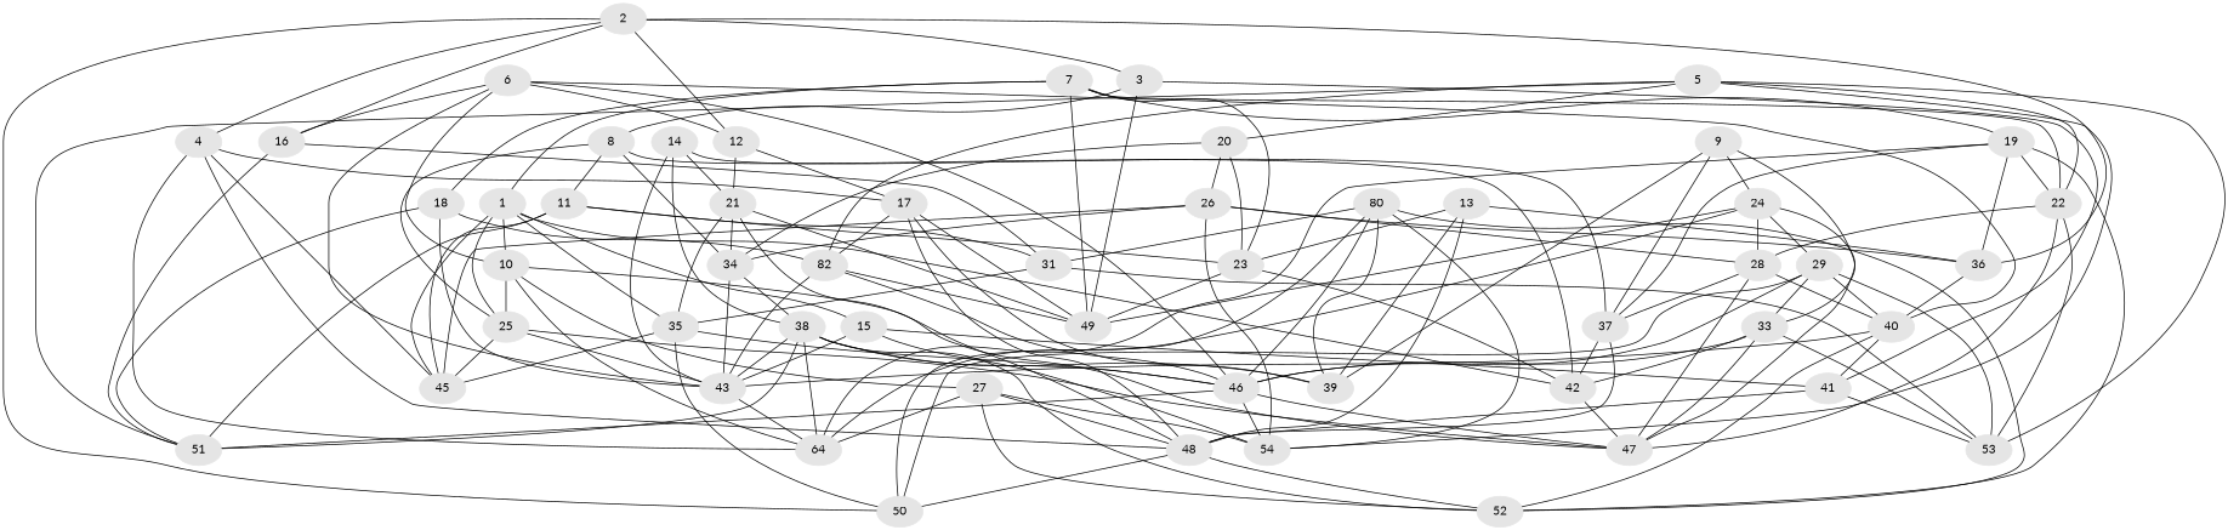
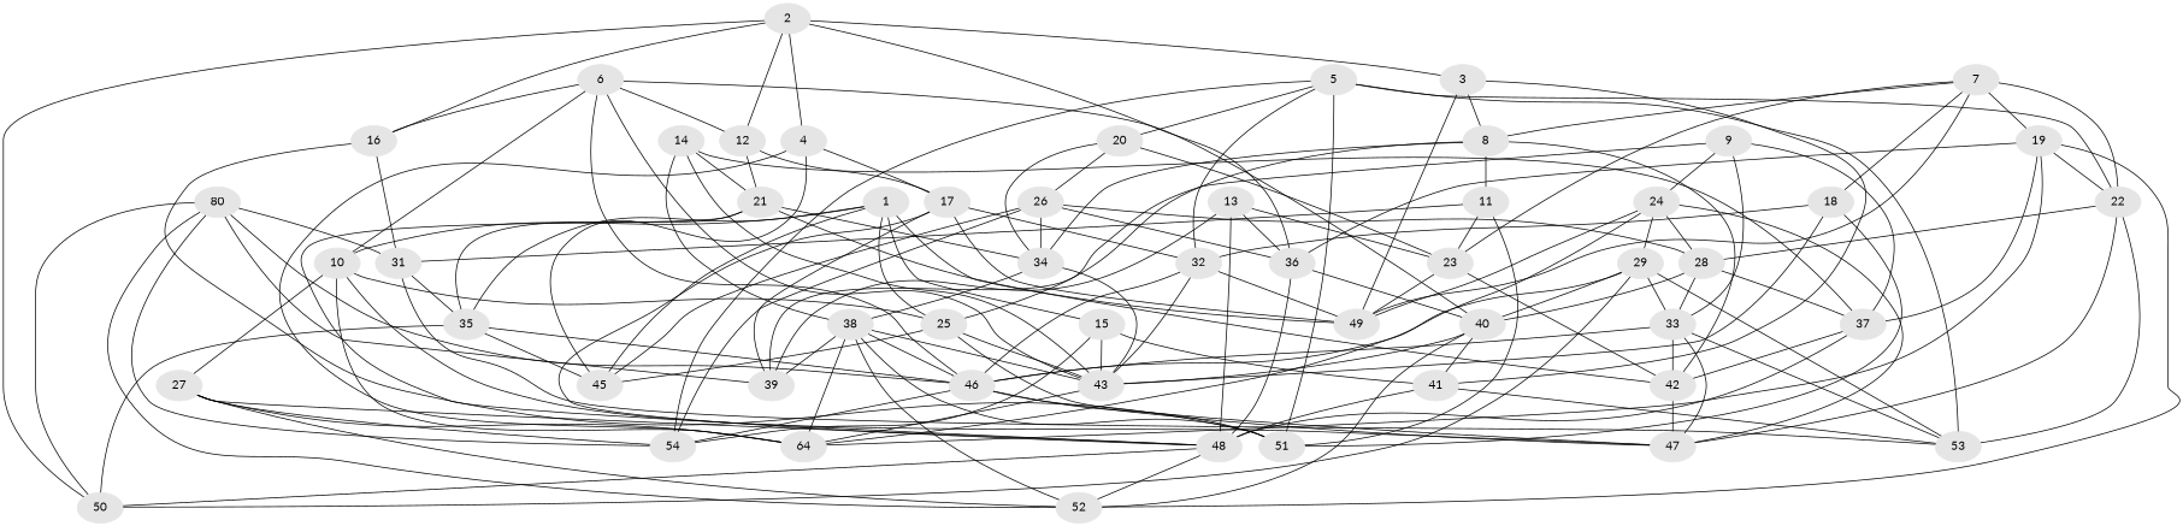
  graph {
    fontname=Lato
    node [color=gray90 fontname=Lato style=filled]
    edge [fontname=Lato weight=1.0]
    1
    10
    15
    25
    35
    42
    45
    n8 [label=64]
    27
    47
    41
    54
    43
    50
    46
    2
    3
    4
    12
    16
    36
    8
    49
    17
    21
    51
    31
    40
    48
    11
    34
    53
-   32 [label=82]
+   32
    39
    5
    20
    22
    23
    26
    28
    6
    52
    7
    18
    19
    37
    38
    9
    24
    33
    29
    13
    14
    n54 [label=80]
    1 -- 10
    1 -- 15
    1 -- 25
    1 -- 35
    1 -- 42
    1 -- 45
    10 -- 25
    10 -- n8
    10 -- 27
    10 -- 47
    15 -- 41
    15 -- 54
    15 -- 43
    25 -- 45
    25 -- 47
    25 -- 43
    35 -- 45
    35 -- 50
    35 -- 46
    42 -- 47
    27 -- n8 [weight=2.0]
    27 -- 54
    27 -- 48
    27 -- 52
    41 -- 48 [weight=2.0]
    41 -- 53
    43 -- n8
    46 -- 47
    46 -- 54
    46 -- 51
    2 -- 50
    2 -- 3
    2 -- 4
    2 -- 12
    2 -- 16
    2 -- 36
    3 -- 41
    3 -- 8
    3 -- 49
    4 -- 45
    4 -- n8
    4 -- 17
    12 -- 17
    12 -- 21
    16 -- 51
    16 -- 31
    36 -- 40
-   4 -- 48
+   36 -- 48
    8 -- 25
    8 -- 42
    8 -- 11
    8 -- 34
    17 -- 49
    17 -- 48
    17 -- 32
    17 -- 39
    21 -- 35
    21 -- 49
    21 -- 48
    21 -- 34
    31 -- 35
    31 -- 53
    40 -- 41
    40 -- 43
    40 -- 52
    48 -- 50
    48 -- 52
-   11 -- 45
    11 -- 51
    11 -- 31
    11 -- 23
    34 -- 43
    34 -- 38
    32 -- 43
    32 -- 46
    32 -- 49
    5 -- 54
    5 -- 51
    5 -- 53
    5 -- 32
    5 -- 20
    5 -- 22
    20 -- 34
    20 -- 23
    20 -- 26
    22 -- 47
    22 -- 53
    22 -- 28
    23 -- 42
    23 -- 49
    26 -- 45
    26 -- 54
    26 -- 36
    26 -- 34
    26 -- 28
-   28 -- 47
+   28 -- 33
    28 -- 40
    28 -- 37
    6 -- 10
    6 -- 43
    6 -- 46
    6 -- 12
    6 -- 16
    6 -- 40
-   7 -- 1
+   7 -- 8
    7 -- 49
    7 -- 22
    7 -- 23
    7 -- 18
    7 -- 19
    18 -- 43
    18 -- 51
    18 -- 32
    19 -- n8
    19 -- 36
    19 -- 22
    19 -- 52
    19 -- 37
    37 -- 42
    37 -- 48
    38 -- n8
    38 -- 43
    38 -- 46
    38 -- 51
    38 -- 39
    38 -- 52
    9 -- 39
    9 -- 37
    9 -- 24
    9 -- 33
    24 -- n8
    24 -- 47
    24 -- 49
    24 -- 28
    24 -- 29
    33 -- 42
    33 -- 47
    33 -- 46
    33 -- 53
    29 -- 50
    29 -- 46
    29 -- 40
    29 -- 53
    29 -- 33
    13 -- 36
    13 -- 48
    13 -- 39
    13 -- 23
    14 -- 43
    14 -- 21
    14 -- 37
    14 -- 38
    n54 -- 54
    n54 -- 50
    n54 -- 46
    n54 -- 31
    n54 -- 39
    n54 -- 52
  }
